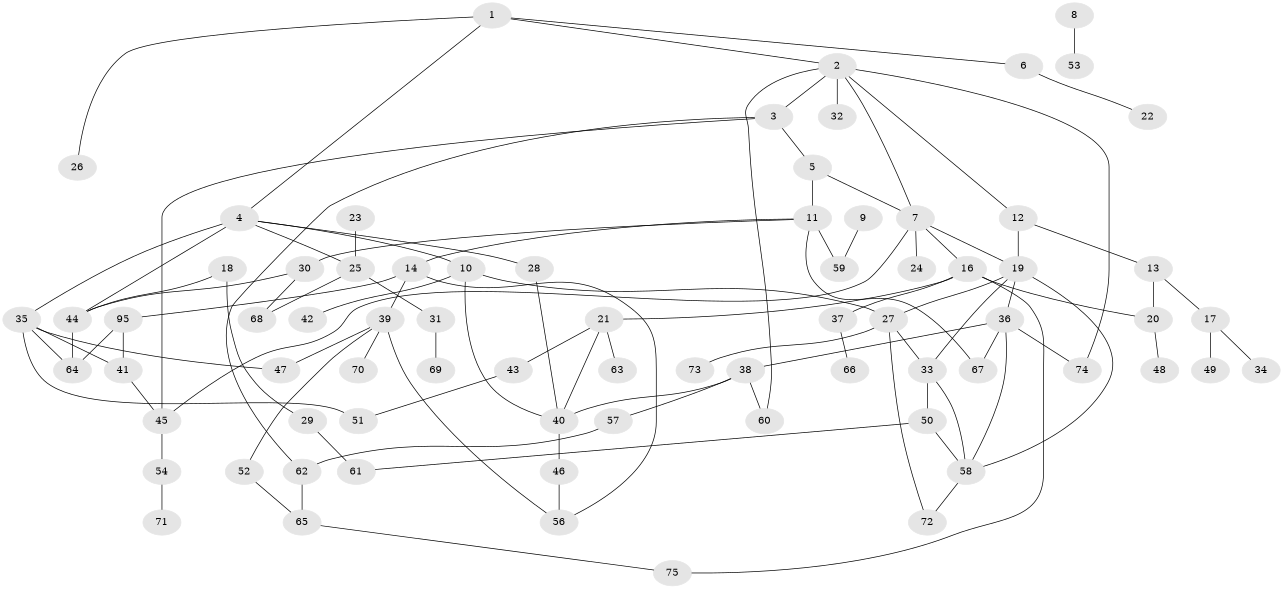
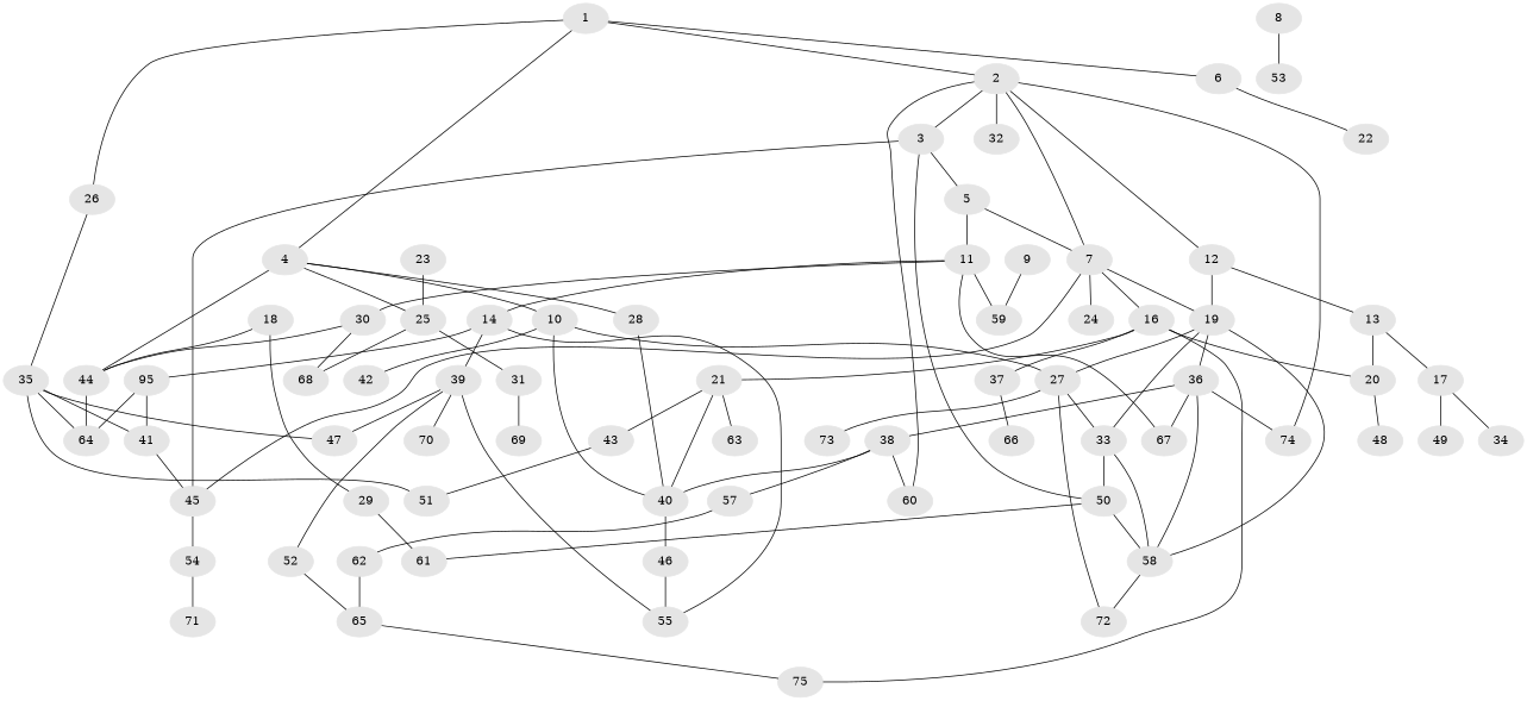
  graph {
    node [color=gray90 style=filled]
    1
    2
    4
    6
    26
    3
    7
    12
    32
    60
    74
    10
    28
    44
    25
    22
    35
    5
    45
    50
    16
    19
    24
    8
    53
    13
    11
    54
    58
    61
    27
    40
    42
    23
    64
    9
    59
    14
    30
    67
    20
    21
    37
    75
    33
    36
    72
    73
    46
    n50 [label=95]
    39
-   55 [label=56]
+   55
    68
    17
    18
    29
    34
    49
    48
    41
    47
    52
    70
    43
    63
    66
    38
    51
    31
    69
    57
    62
    65
    71
    1 -- 2
    1 -- 4
    1 -- 6
    1 -- 26
    2 -- 3
    2 -- 7
    2 -- 12
    2 -- 32
    2 -- 60
    2 -- 74
    4 -- 10
    4 -- 28
    4 -- 44
    4 -- 25
    6 -- 22
-   4 -- 35
+   26 -- 35
    3 -- 5
    3 -- 45
-   3 -- 62
+   3 -- 50
    7 -- 45
    7 -- 16
    7 -- 19
    7 -- 24
    12 -- 19
    12 -- 13
    10 -- 27
    10 -- 40
    10 -- 42
    28 -- 40
    44 -- 64
    25 -- 68
    25 -- 31
    35 -- 64
    35 -- 41
    35 -- 47
    35 -- 51
    5 -- 7
    5 -- 11
    45 -- 54
    50 -- 58
    50 -- 61
    16 -- 20
    16 -- 21
    16 -- 37
    16 -- 75
    19 -- 58
    19 -- 27
    19 -- 33
    19 -- 36
    8 -- 53
    13 -- 20
    13 -- 17
    11 -- 59
    11 -- 14
    11 -- 30
    11 -- 67
    54 -- 71
    58 -- 72
    27 -- 33
    27 -- 72
    27 -- 73
    40 -- 46
    23 -- 25
    9 -- 59
    14 -- n50
    14 -- 39
    14 -- 55
    30 -- 44
    30 -- 68
    20 -- 48
    21 -- 40
    21 -- 43
    21 -- 63
    37 -- 66
    33 -- 50
    33 -- 58
    36 -- 74
    36 -- 58
    36 -- 67
    36 -- 38
    46 -- 55
    n50 -- 64
    n50 -- 41
    39 -- 55
    39 -- 47
    39 -- 52
    39 -- 70
    17 -- 34
    17 -- 49
    18 -- 44
    18 -- 29
    29 -- 61
    41 -- 45
    52 -- 65
    43 -- 51
    38 -- 60
    38 -- 40
    38 -- 57
    31 -- 69
    57 -- 62
    62 -- 65
    65 -- 75
  }
